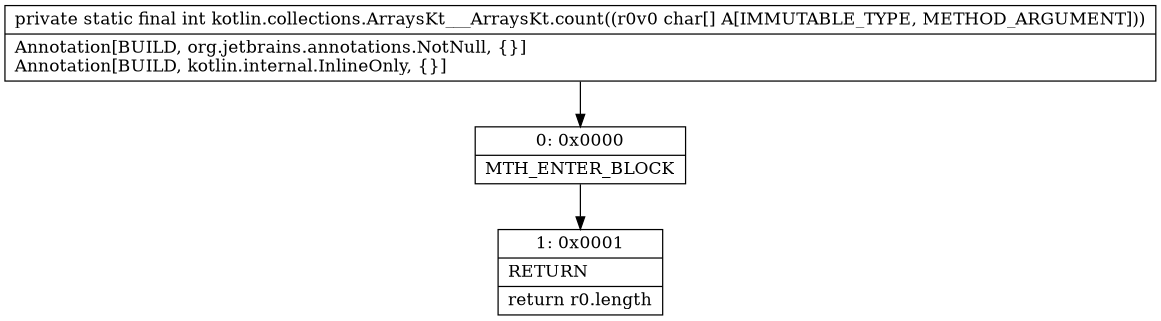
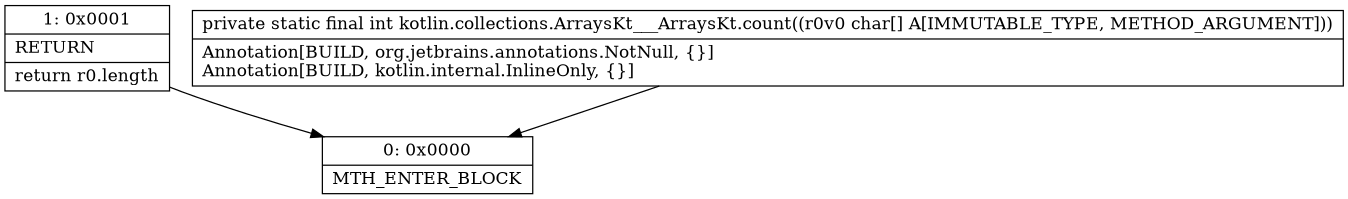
  digraph {
    node [shape=record]
    n1 [label="{0\:\ 0x0000|MTH_ENTER_BLOCK\l}"]
    n2 [label="{1\:\ 0x0001|RETURN\l|return r0.length\l}"]
    n3 [label="{private static final int kotlin.collections.ArraysKt___ArraysKt.count((r0v0 char[] A[IMMUTABLE_TYPE, METHOD_ARGUMENT]))  | Annotation[BUILD, org.jetbrains.annotations.NotNull, \{\}]\lAnnotation[BUILD, kotlin.internal.InlineOnly, \{\}]\l}"]
-   n1 -> n2
+   n2 -> n1
    n3 -> n1
  }
